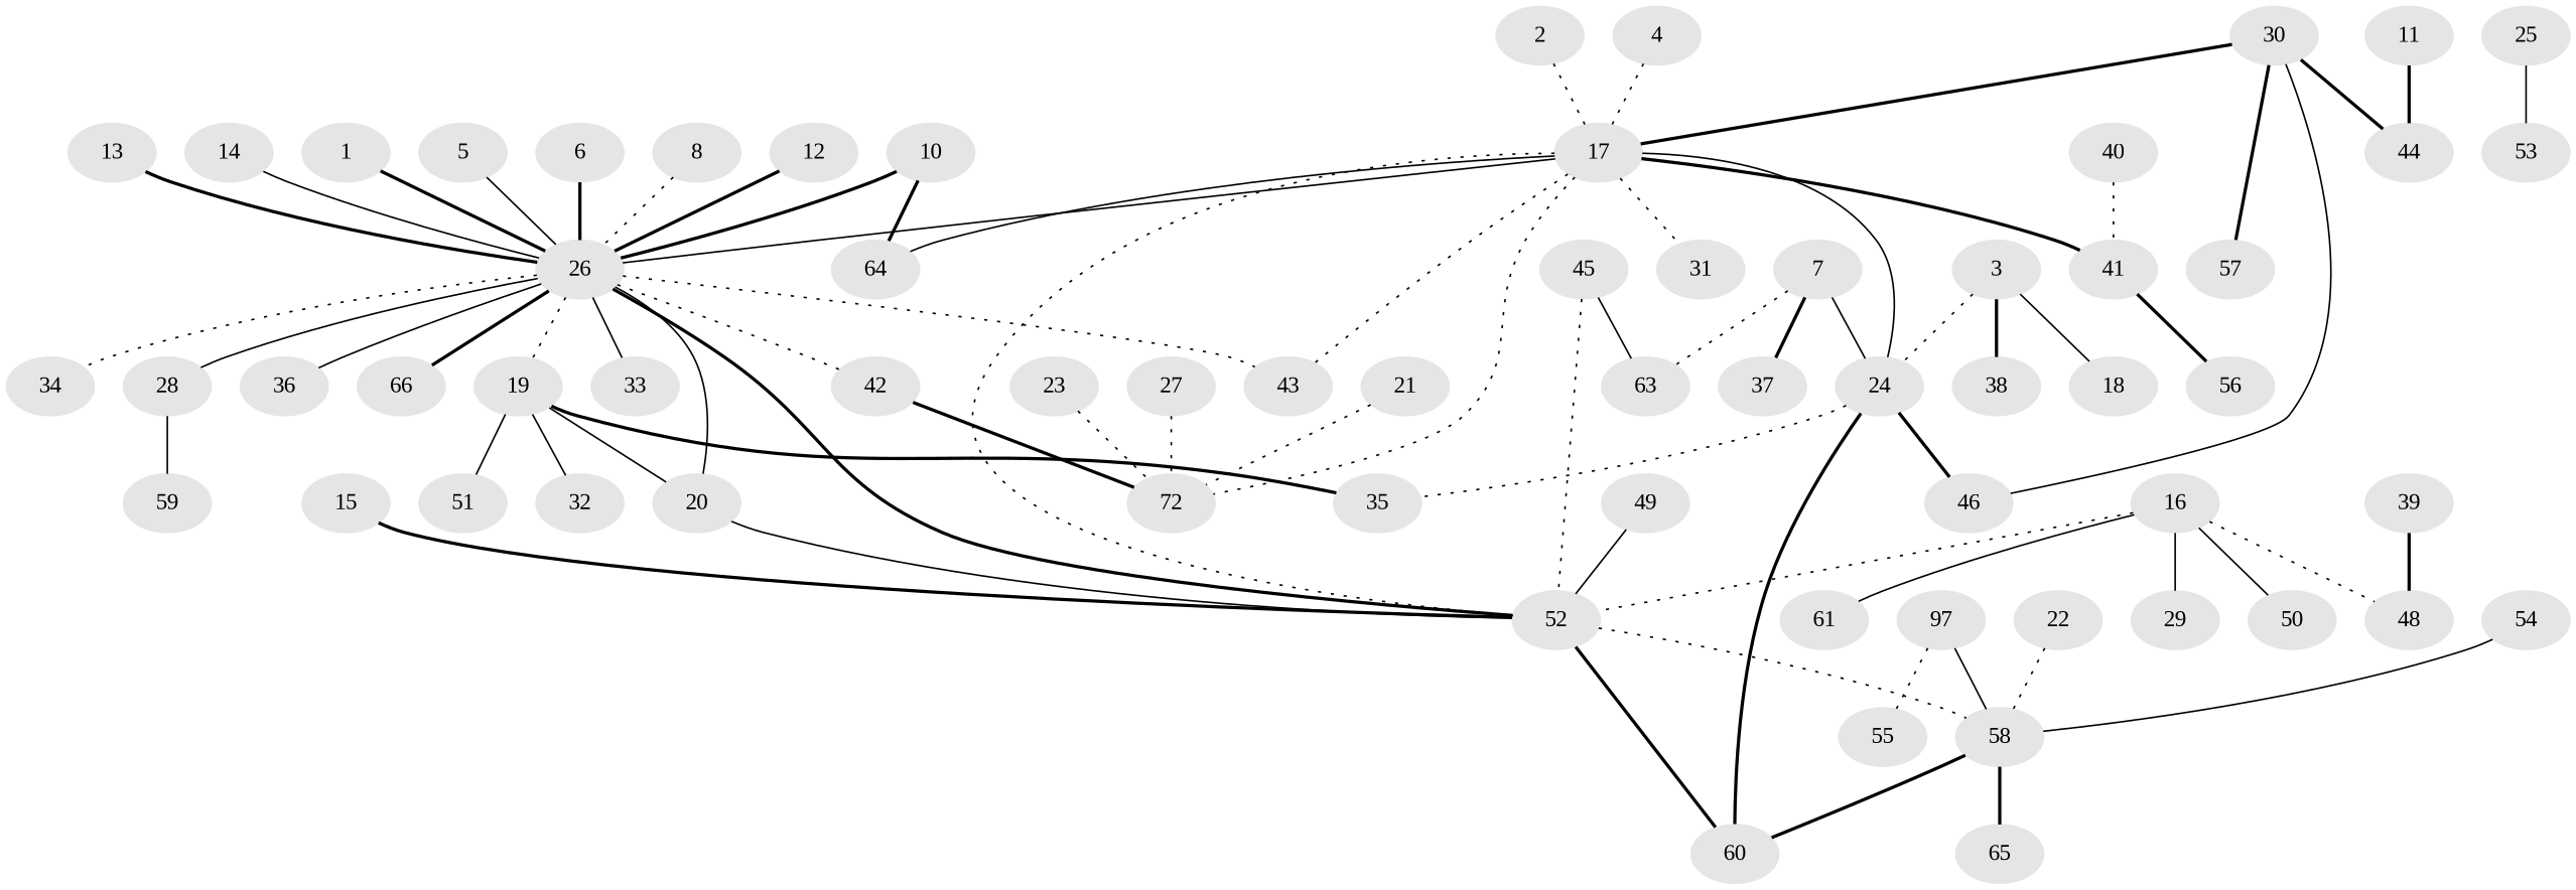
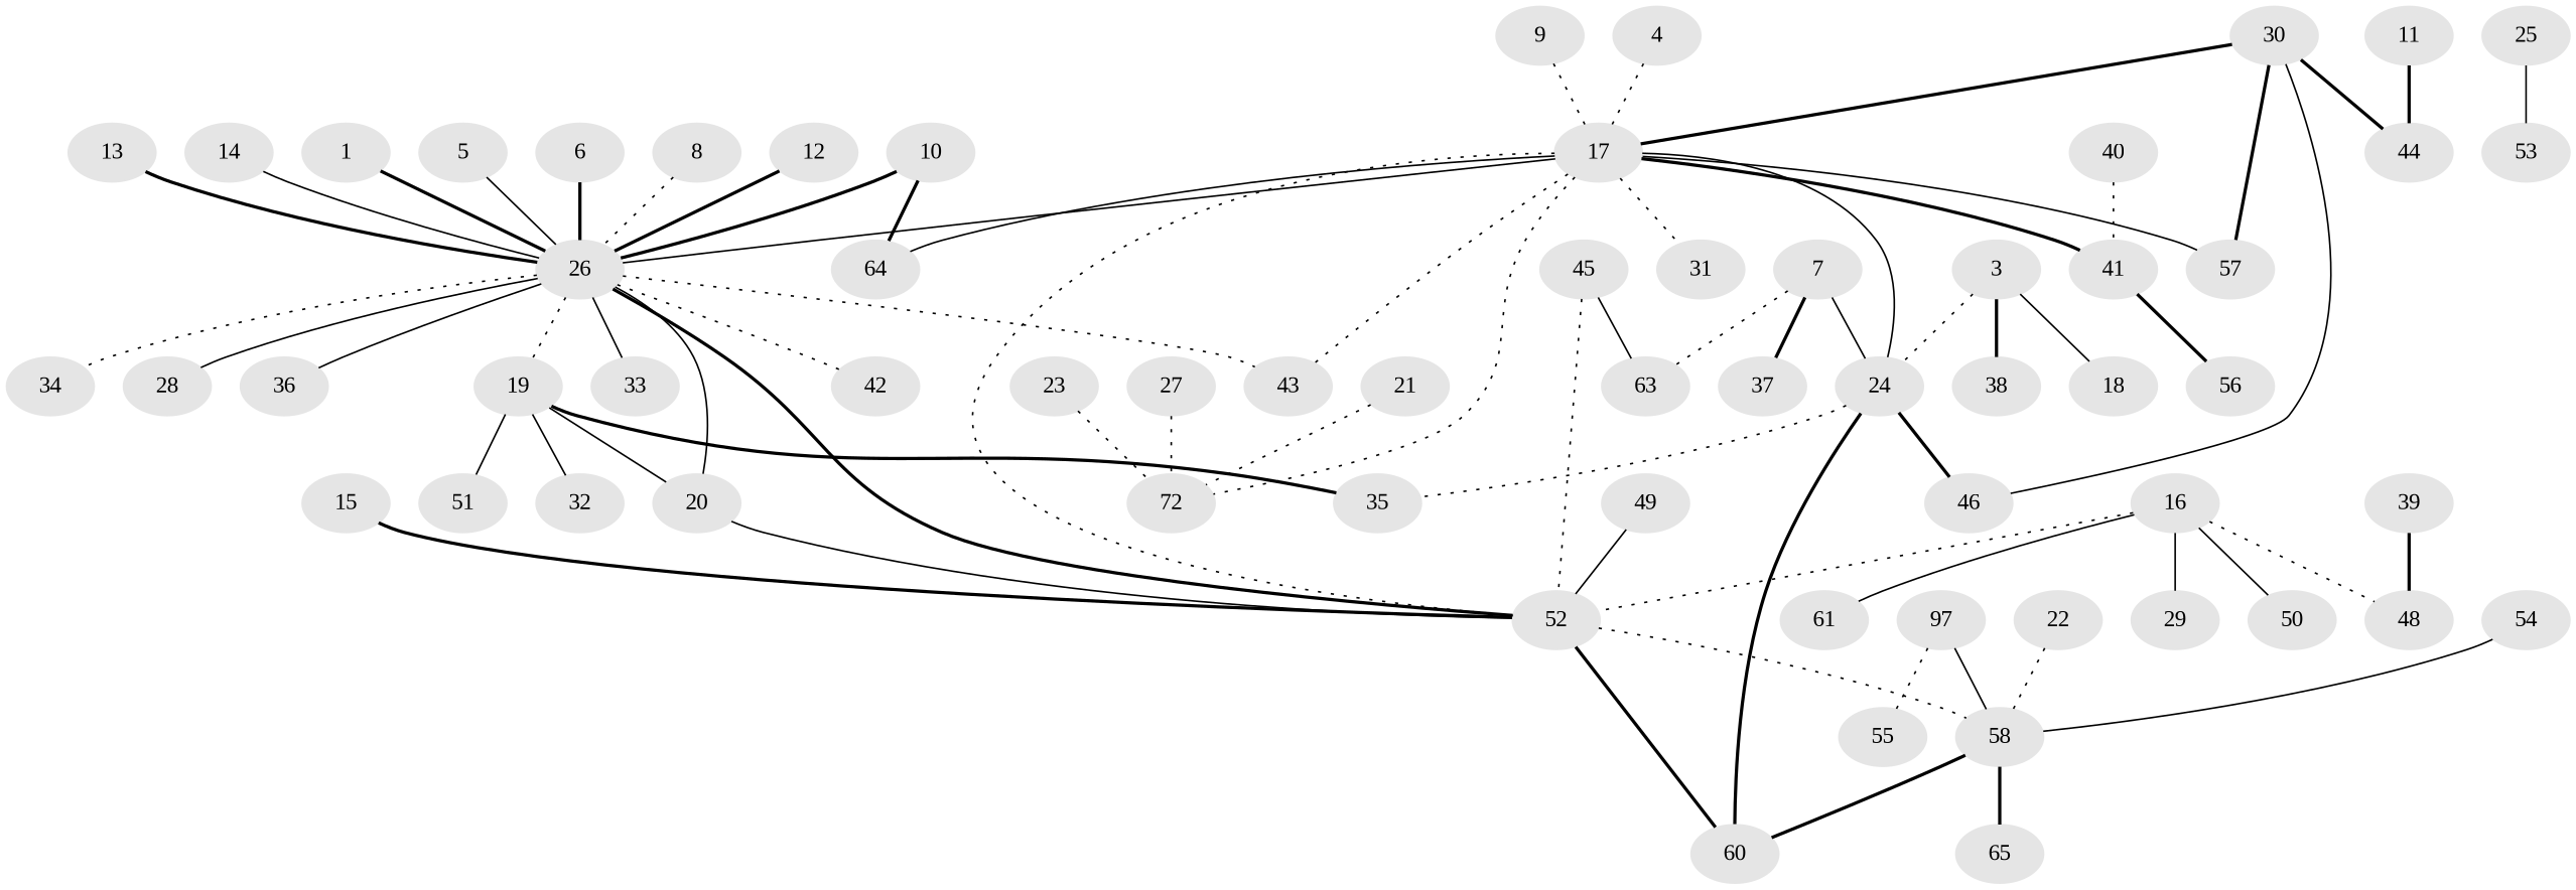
  graph {
    fontname="Liberation Serif"
    node [color=gray90 fontname="Liberation Serif" style=filled]
    edge [fontname="Liberation Serif" style=solid weight=1.0]
    1
    26
    52
    43
    19
    28
    33
    34
    36
    42
-   66
-   2
+   2 [label=9]
    17
    24
    64
    31
    41
    57
    n19 [label=72]
    3
    18
    38
    35
    46
    60
    4
    5
    6
    7
    37
    63
    8
    11
    44
    10
    12
    13
    14
    15
    58
    16
    29
    48
    50
    61
    56
    20
    32
    51
    21
    22
    65
    23
    25
    53
-   59
    27
    30
    39
    40
    45
    n62 [label=97]
    55
    49
    54
    1 -- 26 [style=bold]
    26 -- 52 [style=bold]
    26 -- 43 [style=dotted]
    26 -- 19 [style=dotted]
    26 -- 28
    26 -- 33
    26 -- 34 [style=dotted]
    26 -- 36
    26 -- 42 [style=dotted]
-   26 -- 66 [style=bold]
    52 -- 60 [style=bold]
    52 -- 58 [style=dotted]
    19 -- 35 [style=bold]
    19 -- 20
    19 -- 32
    19 -- 51
-   28 -- 59
-   42 -- n19 [style=bold]
    2 -- 17 [style=dotted]
    17 -- 26
    17 -- 52 [style=dotted]
    17 -- 43 [style=dotted]
    17 -- 24
    17 -- 64
    17 -- 31 [style=dotted]
    17 -- 41 [style=bold]
+   17 -- 57
    17 -- n19 [style=dotted]
    24 -- 35 [style=dotted]
    24 -- 46 [style=bold]
    24 -- 60 [style=bold]
    41 -- 56 [style=bold]
    3 -- 24 [style=dotted]
    3 -- 18
    3 -- 38 [style=bold]
    4 -- 17 [style=dotted]
    5 -- 26
    6 -- 26 [style=bold]
    7 -- 24
    7 -- 37 [style=bold]
    7 -- 63 [style=dotted]
    8 -- 26 [style=dotted]
    11 -- 44 [style=bold]
    10 -- 26 [style=bold]
    10 -- 64 [style=bold]
    12 -- 26 [style=bold]
    13 -- 26 [style=bold]
    14 -- 26
    15 -- 52 [style=bold]
    58 -- 60 [style=bold]
    58 -- 65 [style=bold]
    16 -- 52 [style=dotted]
    16 -- 29
    16 -- 48 [style=dotted]
    16 -- 50
    16 -- 61
    20 -- 26
    20 -- 52
    21 -- n19 [style=dotted]
    22 -- 58 [style=dotted]
    23 -- n19 [style=dotted]
    25 -- 53
    27 -- n19 [style=dotted]
    30 -- 17 [style=bold]
    30 -- 57 [style=bold]
    30 -- 46
    30 -- 44 [style=bold]
    39 -- 48 [style=bold]
    40 -- 41 [style=dotted]
    45 -- 52 [style=dotted]
    45 -- 63
    n62 -- 58
    n62 -- 55 [style=dotted]
    49 -- 52
    54 -- 58
  }
